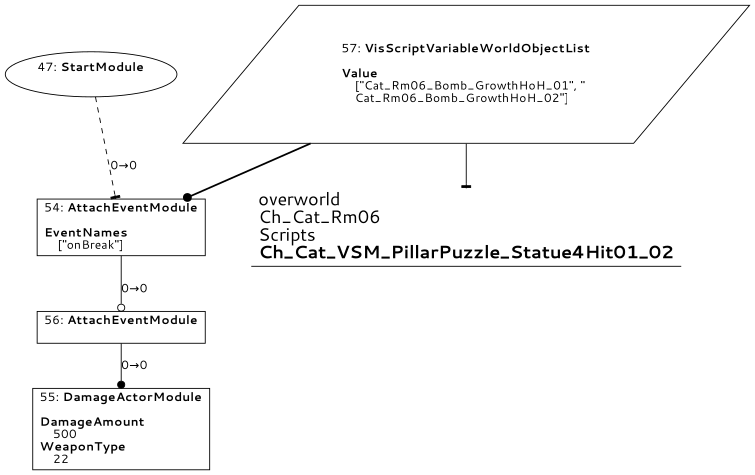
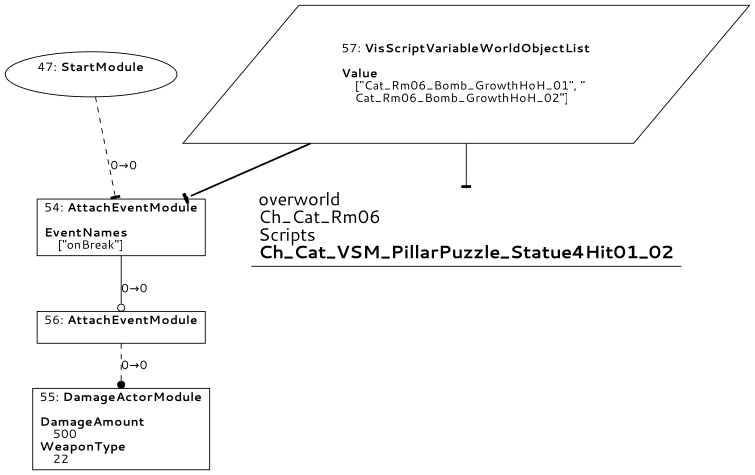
  digraph {
    fontname="Segoe UI"
    splines=spline
    node [fontname="Segoe UI" shape=box]
    edge [arrowhead=tee fontname="Segoe UI" style=dashed]
    n1 [label=<47: <b>StartModule</b><br/><br/>> shape=oval]
    n2 [label=<54: <b>AttachEventModule</b><br/><br/><b>EventNames</b><br align="left"/>    [&quot;onBreak&quot;]<br align="left"/>>]
    n3 [label=<56: <b>AttachEventModule</b><br/><br/>>]
    n4 [label=<55: <b>DamageActorModule</b><br/><br/><b>DamageAmount</b><br align="left"/>    500<br align="left"/><b>WeaponType</b><br align="left"/>    22<br align="left"/>>]
    n5 [label=<57: <b>VisScriptVariableWorldObjectList</b><br/><br/><b>Value</b><br align="left"/>    [&quot;Cat_Rm06_Bomb_GrowthHoH_01&quot;, &quot;<br align="left"/>    Cat_Rm06_Bomb_GrowthHoH_02&quot;]<br align="left"/>> shape=parallelogram]
    n6 [label=<<font point-size="20">overworld<br align="left"/>Ch_Cat_Rm06<br align="left"/>Scripts<br align="left"/><b>Ch_Cat_VSM_PillarPuzzle_Statue4Hit01_02</b><br align="left"/></font>> shape=underline]
    n1 -> n2 [label="0→0"]
    n2 -> n3 [arrowhead=odot label="0→0" style=solid]
-   n3 -> n4 [arrowhead=dot label="0→0" style=solid]
-   n5 -> n2 [arrowhead=dot style=bold]
+   n3 -> n4 [arrowhead=dot label="0→0"]
+   n5 -> n2 [style=bold]
    n5 -> n6 [style=solid]
  }
